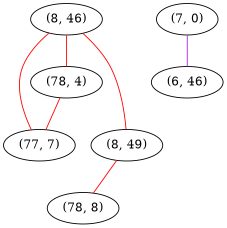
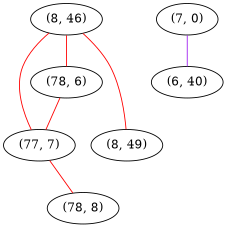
  graph {
    edge [color=red weight=1]
    "(8, 46)"
    "(77, 7)"
    "(8, 49)"
-   "(78, 6)" [label="(78, 4)"]
+   "(78, 6)"
    "(78, 8)"
    n6 [label="(7, 0)"]
-   "(6, 46)"
+   "(6, 46)" [label="(6, 40)"]
    "(8, 46)" -- "(77, 7)"
    "(8, 46)" -- "(8, 49)"
    "(8, 46)" -- "(78, 6)"
-   "(8, 49)" -- "(78, 8)"
+   "(77, 7)" -- "(78, 8)"
    "(78, 6)" -- "(77, 7)"
    n6 -- "(6, 46)" [color=purple weight=4]
  }
